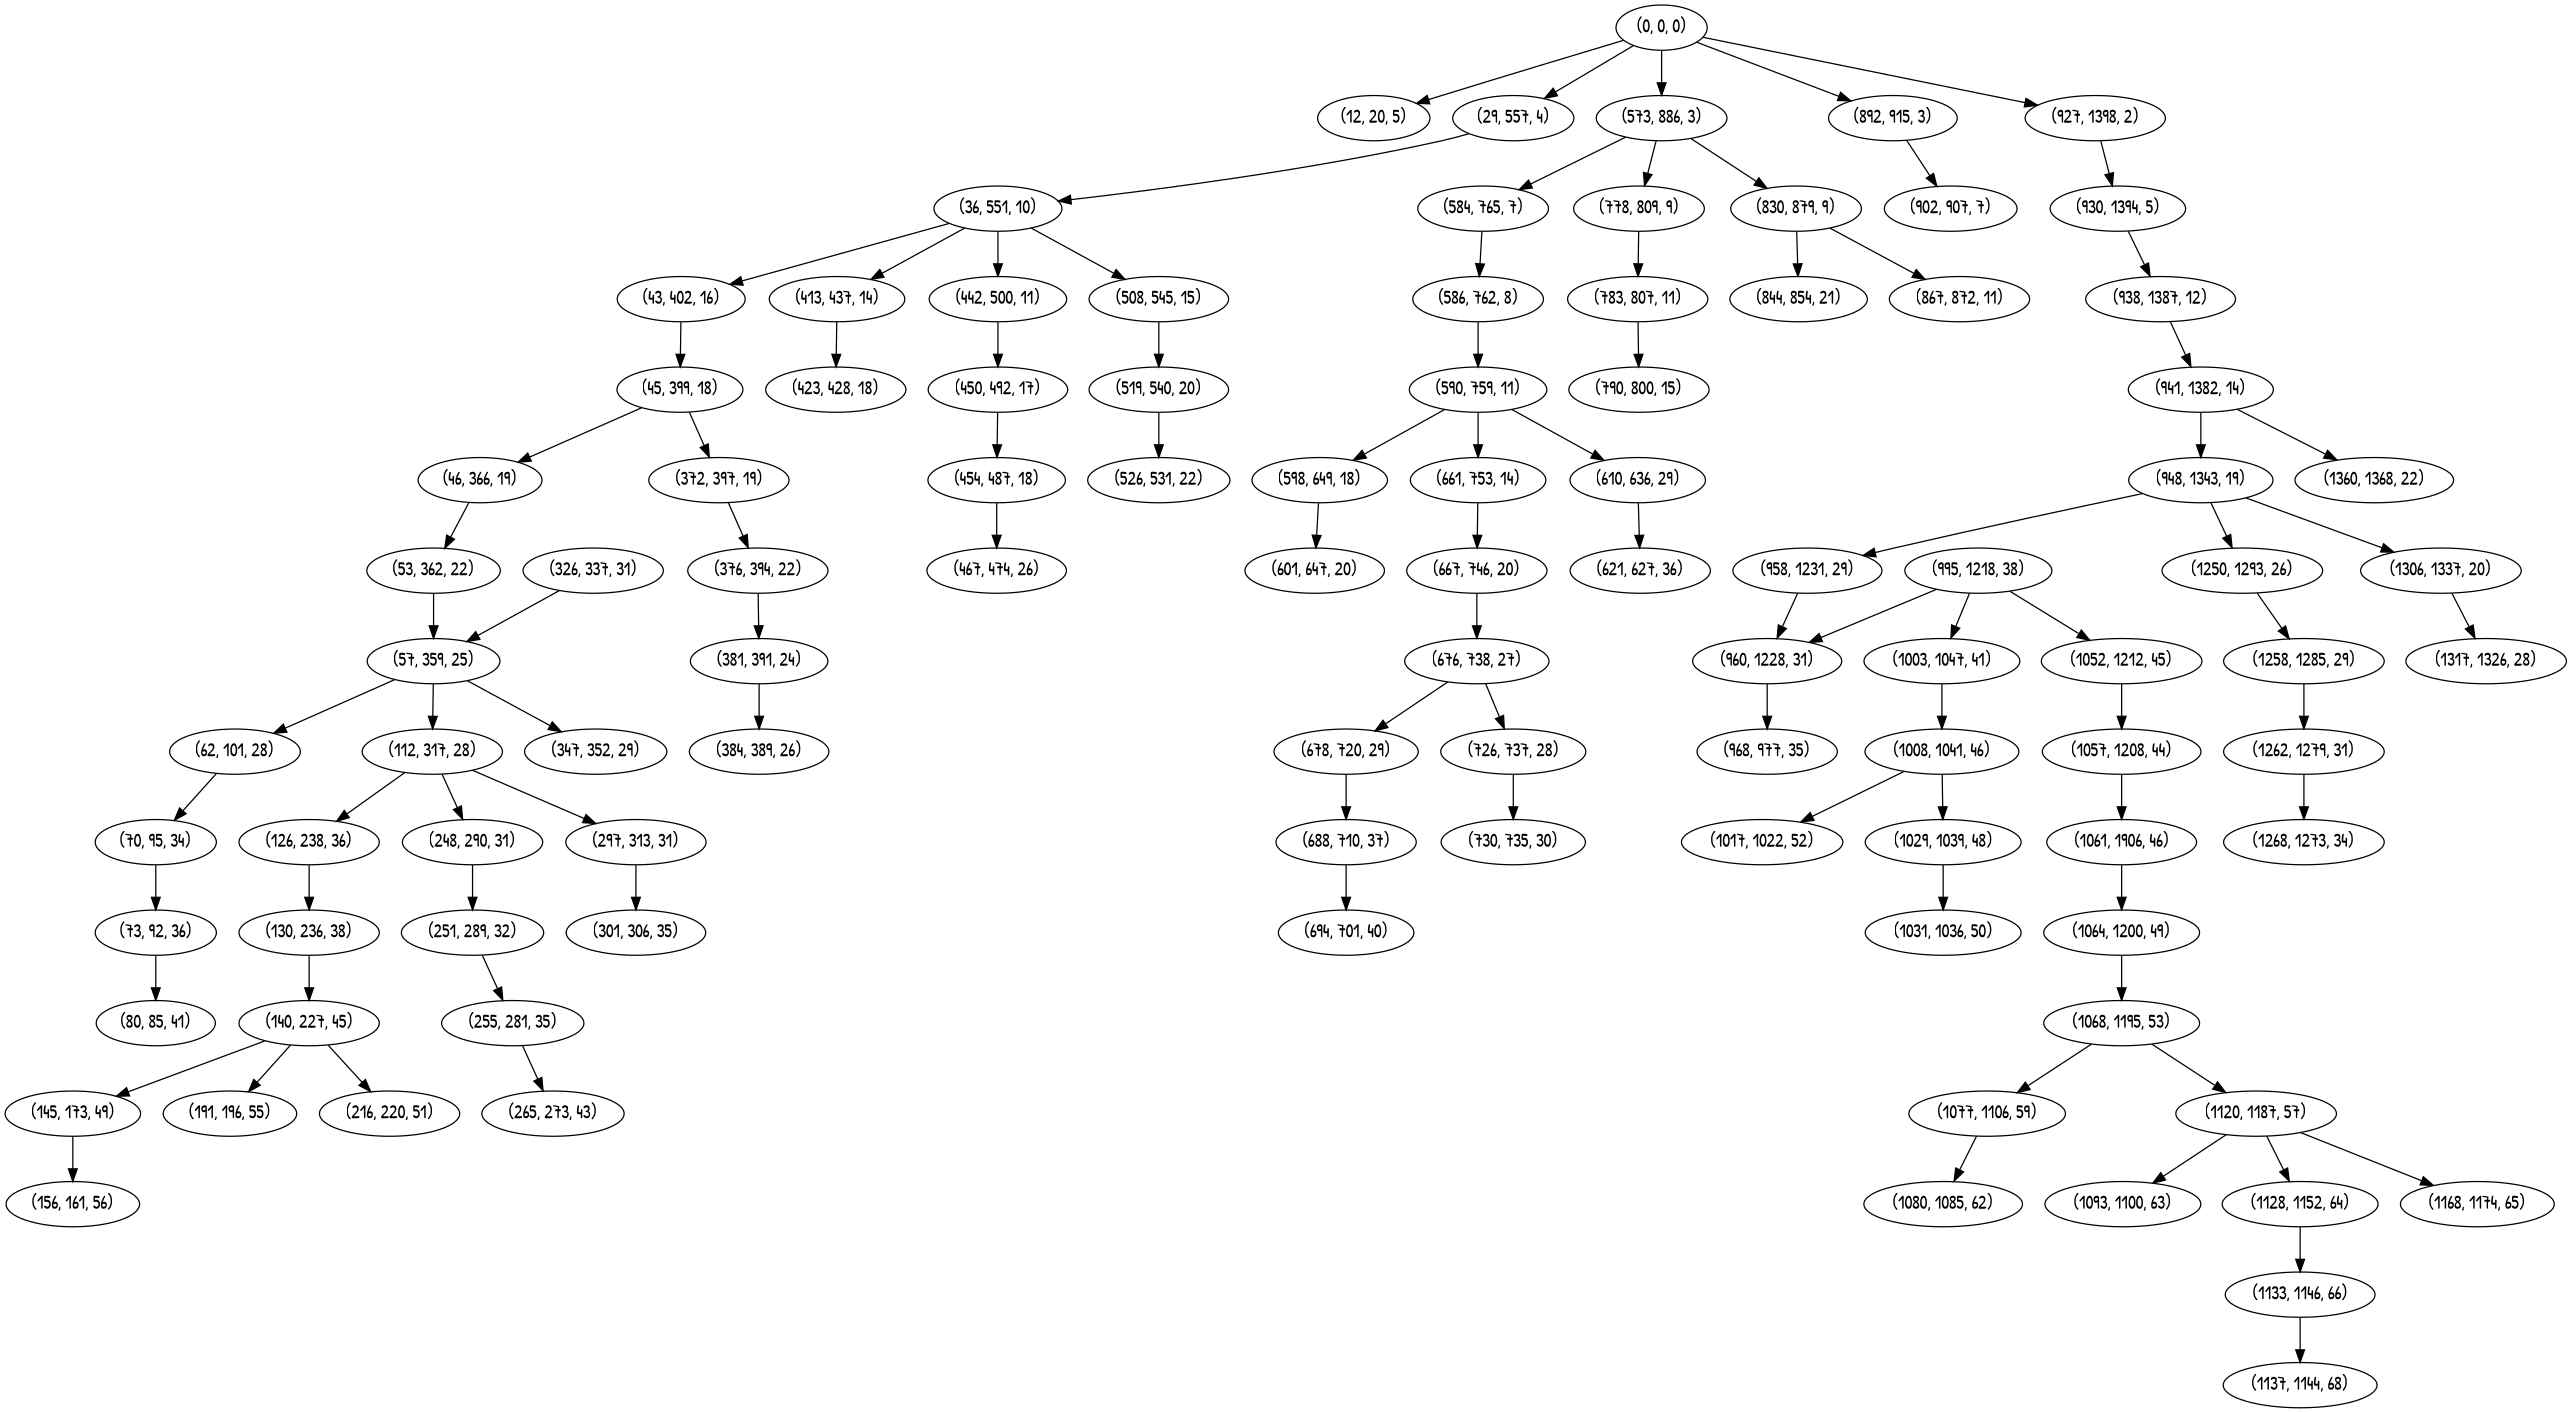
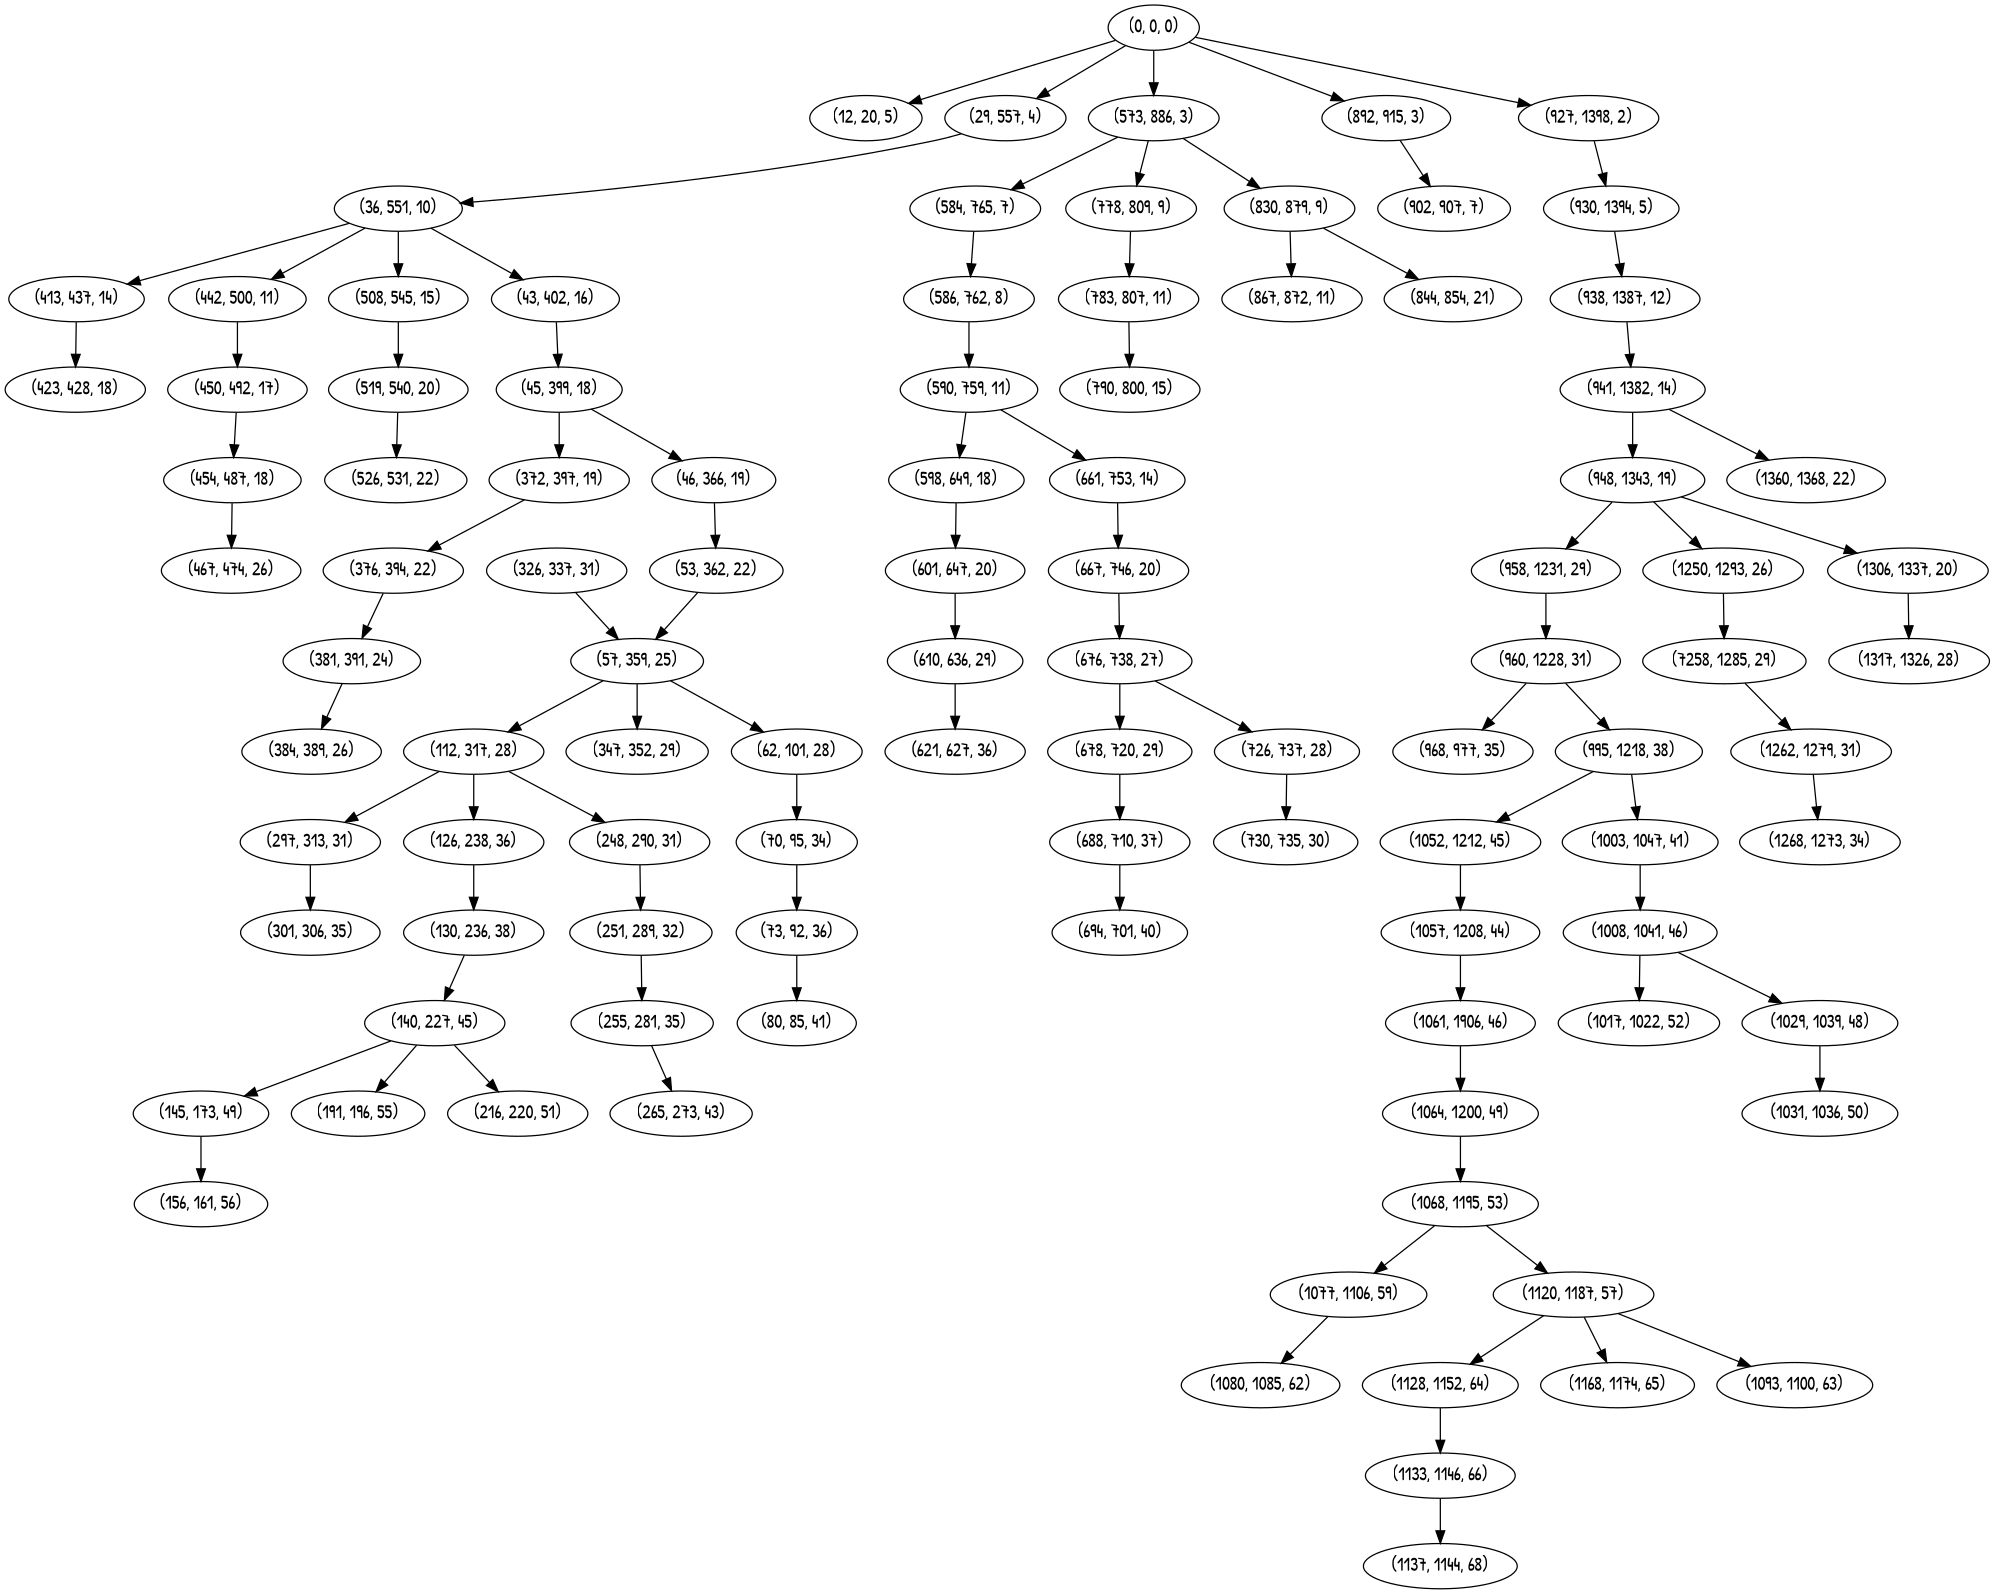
  digraph {
    fontname="Patrick Hand"
    node [fontname="Patrick Hand"]
    edge [fontname="Patrick Hand"]
    "(0, 0, 0)"
    "(12, 20, 5)"
    "(29, 557, 4)"
    "(573, 886, 3)"
    "(892, 915, 3)"
    "(927, 1398, 2)"
    "(36, 551, 10)"
    "(584, 765, 7)"
    "(778, 809, 9)"
    "(830, 879, 9)"
    "(902, 907, 7)"
    "(930, 1394, 5)"
    "(43, 402, 16)"
    "(413, 437, 14)"
    "(442, 500, 11)"
    "(508, 545, 15)"
    "(45, 399, 18)"
    "(423, 428, 18)"
    "(450, 492, 17)"
    "(519, 540, 20)"
    "(46, 366, 19)"
    "(372, 397, 19)"
    "(53, 362, 22)"
    "(376, 394, 22)"
    "(57, 359, 25)"
    "(62, 101, 28)"
    "(112, 317, 28)"
    "(347, 352, 29)"
    "(70, 95, 34)"
    "(126, 238, 36)"
    "(248, 290, 31)"
    "(297, 313, 31)"
    "(326, 337, 31)"
    "(73, 92, 36)"
    "(80, 85, 41)"
    "(130, 236, 38)"
    "(251, 289, 32)"
    "(301, 306, 35)"
    "(140, 227, 45)"
    "(145, 173, 49)"
    "(191, 196, 55)"
    "(216, 220, 51)"
    "(156, 161, 56)"
    "(255, 281, 35)"
    "(265, 273, 43)"
    "(381, 391, 24)"
    "(384, 389, 26)"
    "(454, 487, 18)"
    "(467, 474, 26)"
    "(526, 531, 22)"
    "(586, 762, 8)"
    "(783, 807, 11)"
    n53 [label="(844, 854, 21)"]
    "(867, 872, 11)"
    "(590, 759, 11)"
    "(598, 649, 18)"
    "(661, 753, 14)"
    "(601, 647, 20)"
    "(667, 746, 20)"
    "(610, 636, 29)"
    "(621, 627, 36)"
    "(676, 738, 27)"
    "(678, 720, 29)"
    "(726, 737, 28)"
    "(688, 710, 37)"
    "(730, 735, 30)"
    "(694, 701, 40)"
    "(790, 800, 15)"
    "(938, 1387, 12)"
    "(941, 1382, 14)"
    "(948, 1343, 19)"
    "(1360, 1368, 22)"
    "(958, 1231, 29)"
    "(1250, 1293, 26)"
    "(1306, 1337, 20)"
    "(960, 1228, 31)"
-   "(1258, 1285, 29)"
+   "(1258, 1285, 29)" [label="(7258, 1285, 29)"]
    "(1317, 1326, 28)"
    "(968, 977, 35)"
    "(995, 1218, 38)"
    "(1003, 1047, 41)"
    n82 [label="(1052, 1212, 45)"]
    "(1008, 1041, 46)"
    "(1057, 1208, 44)"
    "(1017, 1022, 52)"
    "(1029, 1039, 48)"
    "(1031, 1036, 50)"
    n88 [label="(1061, 1906, 46)"]
    "(1064, 1200, 49)"
    "(1068, 1195, 53)"
    "(1077, 1106, 59)"
    "(1120, 1187, 57)"
    "(1080, 1085, 62)"
    "(1093, 1100, 63)"
    "(1128, 1152, 64)"
    "(1168, 1174, 65)"
    "(1133, 1146, 66)"
    "(1137, 1144, 68)"
    "(1262, 1279, 31)"
    "(1268, 1273, 34)"
    "(0, 0, 0)" -> "(12, 20, 5)"
    "(0, 0, 0)" -> "(29, 557, 4)"
    "(0, 0, 0)" -> "(573, 886, 3)"
    "(0, 0, 0)" -> "(892, 915, 3)"
    "(0, 0, 0)" -> "(927, 1398, 2)"
    "(29, 557, 4)" -> "(36, 551, 10)"
    "(573, 886, 3)" -> "(584, 765, 7)"
    "(573, 886, 3)" -> "(778, 809, 9)"
    "(573, 886, 3)" -> "(830, 879, 9)"
    "(892, 915, 3)" -> "(902, 907, 7)"
    "(927, 1398, 2)" -> "(930, 1394, 5)"
    "(36, 551, 10)" -> "(43, 402, 16)"
    "(36, 551, 10)" -> "(413, 437, 14)"
    "(36, 551, 10)" -> "(442, 500, 11)"
    "(36, 551, 10)" -> "(508, 545, 15)"
    "(584, 765, 7)" -> "(586, 762, 8)"
    "(778, 809, 9)" -> "(783, 807, 11)"
    "(830, 879, 9)" -> n53
    "(830, 879, 9)" -> "(867, 872, 11)"
    "(930, 1394, 5)" -> "(938, 1387, 12)"
    "(43, 402, 16)" -> "(45, 399, 18)"
    "(413, 437, 14)" -> "(423, 428, 18)"
    "(442, 500, 11)" -> "(450, 492, 17)"
    "(508, 545, 15)" -> "(519, 540, 20)"
    "(45, 399, 18)" -> "(46, 366, 19)"
    "(45, 399, 18)" -> "(372, 397, 19)"
    "(450, 492, 17)" -> "(454, 487, 18)"
    "(519, 540, 20)" -> "(526, 531, 22)"
    "(46, 366, 19)" -> "(53, 362, 22)"
    "(372, 397, 19)" -> "(376, 394, 22)"
    "(53, 362, 22)" -> "(57, 359, 25)"
    "(376, 394, 22)" -> "(381, 391, 24)"
    "(57, 359, 25)" -> "(62, 101, 28)"
    "(57, 359, 25)" -> "(112, 317, 28)"
    "(57, 359, 25)" -> "(347, 352, 29)"
    "(62, 101, 28)" -> "(70, 95, 34)"
    "(112, 317, 28)" -> "(126, 238, 36)"
    "(112, 317, 28)" -> "(248, 290, 31)"
    "(112, 317, 28)" -> "(297, 313, 31)"
    "(70, 95, 34)" -> "(73, 92, 36)"
    "(126, 238, 36)" -> "(130, 236, 38)"
    "(248, 290, 31)" -> "(251, 289, 32)"
    "(297, 313, 31)" -> "(301, 306, 35)"
    "(326, 337, 31)" -> "(57, 359, 25)"
    "(73, 92, 36)" -> "(80, 85, 41)"
    "(130, 236, 38)" -> "(140, 227, 45)"
    "(251, 289, 32)" -> "(255, 281, 35)"
    "(140, 227, 45)" -> "(145, 173, 49)"
    "(140, 227, 45)" -> "(191, 196, 55)"
    "(140, 227, 45)" -> "(216, 220, 51)"
    "(145, 173, 49)" -> "(156, 161, 56)"
    "(255, 281, 35)" -> "(265, 273, 43)"
    "(381, 391, 24)" -> "(384, 389, 26)"
    "(454, 487, 18)" -> "(467, 474, 26)"
    "(586, 762, 8)" -> "(590, 759, 11)"
    "(783, 807, 11)" -> "(790, 800, 15)"
    "(590, 759, 11)" -> "(598, 649, 18)"
    "(590, 759, 11)" -> "(661, 753, 14)"
    "(598, 649, 18)" -> "(601, 647, 20)"
    "(661, 753, 14)" -> "(667, 746, 20)"
-   "(590, 759, 11)" -> "(610, 636, 29)"
+   "(601, 647, 20)" -> "(610, 636, 29)"
    "(667, 746, 20)" -> "(676, 738, 27)"
    "(610, 636, 29)" -> "(621, 627, 36)"
    "(676, 738, 27)" -> "(678, 720, 29)"
    "(676, 738, 27)" -> "(726, 737, 28)"
    "(678, 720, 29)" -> "(688, 710, 37)"
    "(726, 737, 28)" -> "(730, 735, 30)"
    "(688, 710, 37)" -> "(694, 701, 40)"
    "(938, 1387, 12)" -> "(941, 1382, 14)"
    "(941, 1382, 14)" -> "(948, 1343, 19)"
    "(941, 1382, 14)" -> "(1360, 1368, 22)"
    "(948, 1343, 19)" -> "(958, 1231, 29)"
    "(948, 1343, 19)" -> "(1250, 1293, 26)"
    "(948, 1343, 19)" -> "(1306, 1337, 20)"
    "(958, 1231, 29)" -> "(960, 1228, 31)"
    "(1250, 1293, 26)" -> "(1258, 1285, 29)"
    "(1306, 1337, 20)" -> "(1317, 1326, 28)"
    "(960, 1228, 31)" -> "(968, 977, 35)"
-   "(995, 1218, 38)" -> "(960, 1228, 31)"
+   "(960, 1228, 31)" -> "(995, 1218, 38)"
    "(1258, 1285, 29)" -> "(1262, 1279, 31)"
    "(995, 1218, 38)" -> "(1003, 1047, 41)"
    "(995, 1218, 38)" -> n82
    "(1003, 1047, 41)" -> "(1008, 1041, 46)"
    n82 -> "(1057, 1208, 44)"
    "(1008, 1041, 46)" -> "(1017, 1022, 52)"
    "(1008, 1041, 46)" -> "(1029, 1039, 48)"
    "(1057, 1208, 44)" -> n88
    "(1029, 1039, 48)" -> "(1031, 1036, 50)"
    n88 -> "(1064, 1200, 49)"
    "(1064, 1200, 49)" -> "(1068, 1195, 53)"
    "(1068, 1195, 53)" -> "(1077, 1106, 59)"
    "(1068, 1195, 53)" -> "(1120, 1187, 57)"
    "(1077, 1106, 59)" -> "(1080, 1085, 62)"
    "(1120, 1187, 57)" -> "(1093, 1100, 63)"
    "(1120, 1187, 57)" -> "(1128, 1152, 64)"
    "(1120, 1187, 57)" -> "(1168, 1174, 65)"
    "(1128, 1152, 64)" -> "(1133, 1146, 66)"
    "(1133, 1146, 66)" -> "(1137, 1144, 68)"
    "(1262, 1279, 31)" -> "(1268, 1273, 34)"
  }
